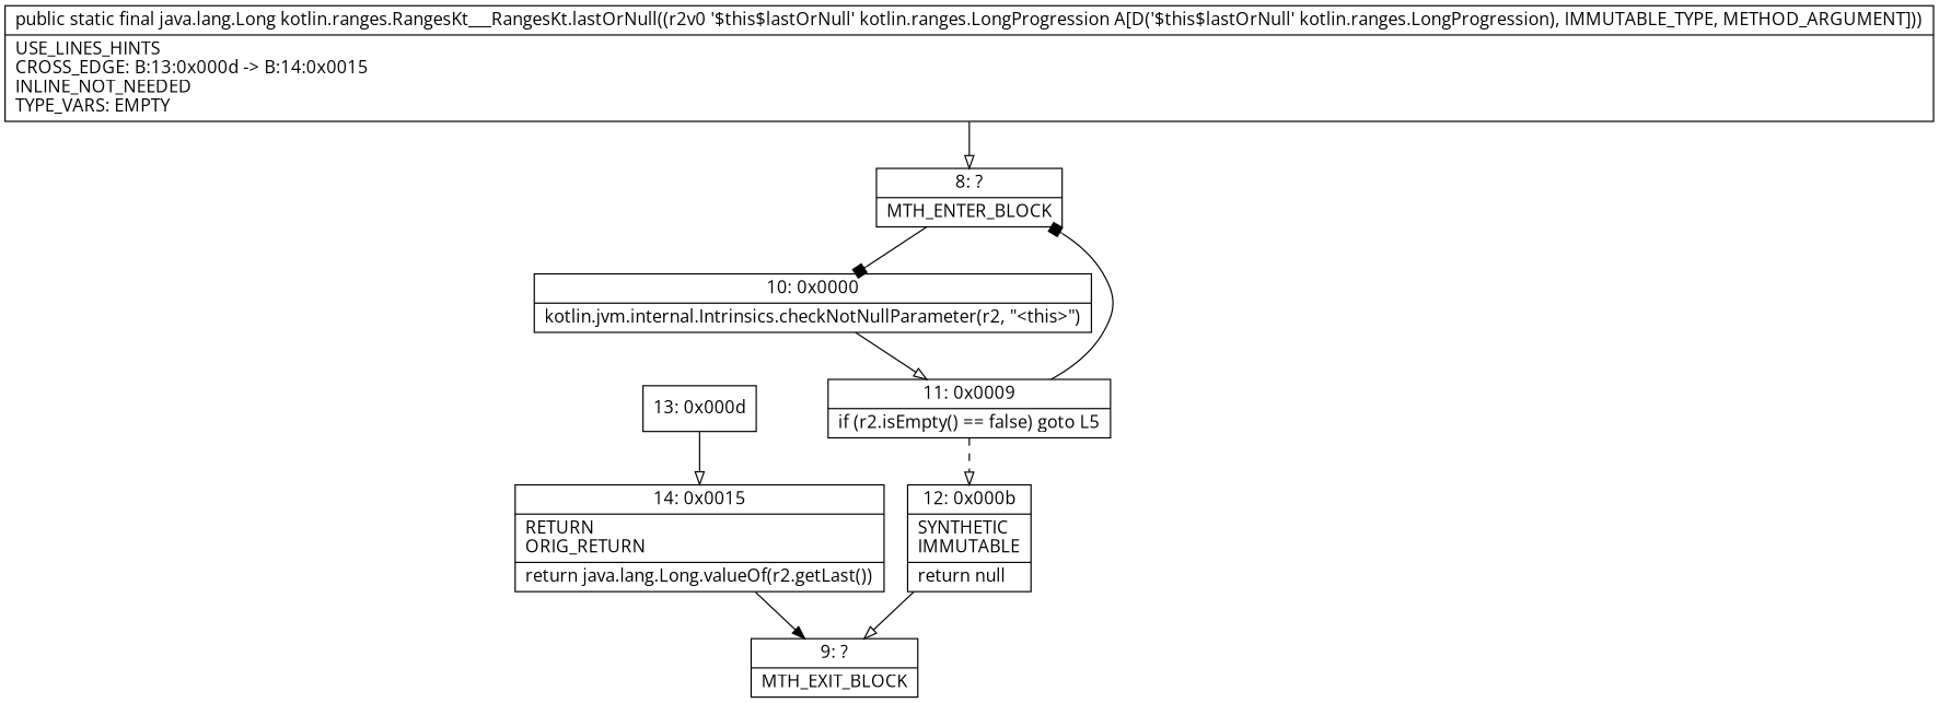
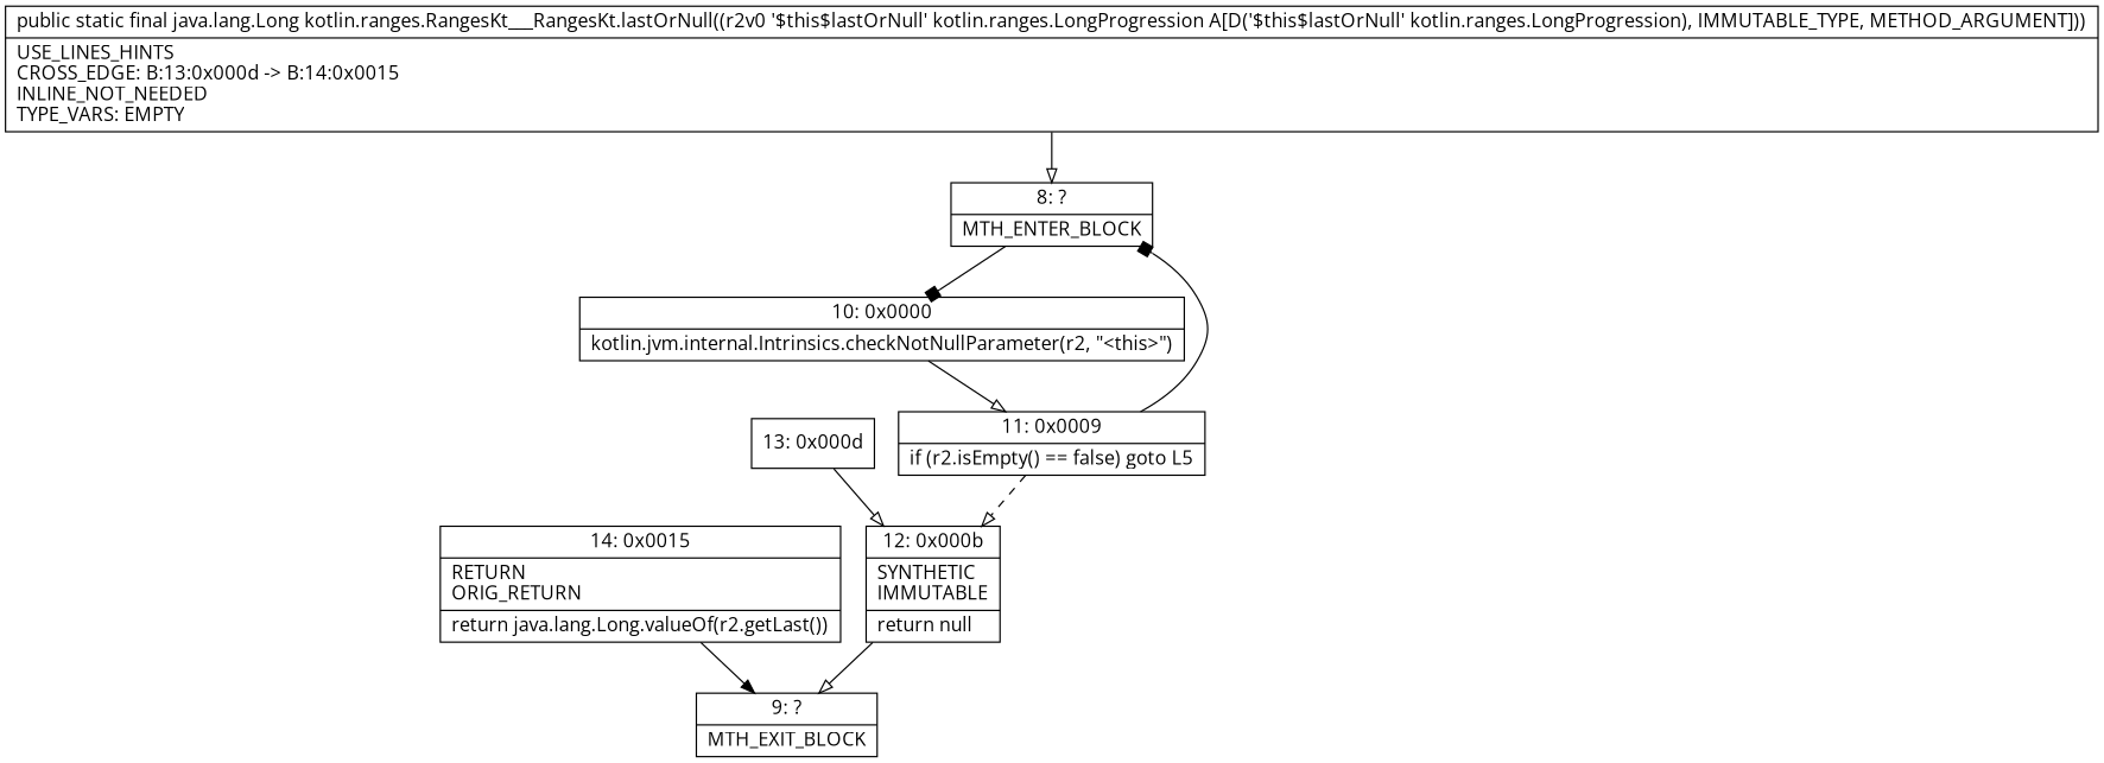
  digraph {
    fontname="Open Sans"
    node [fontname="Open Sans" shape=record]
    edge [arrowhead=onormal fontname="Open Sans"]
    n1 [label="{8\:\ ?|MTH_ENTER_BLOCK\l}"]
    n2 [label="{10\:\ 0x0000|kotlin.jvm.internal.Intrinsics.checkNotNullParameter(r2, \"\<this\>\")\l}"]
    n3 [label="{11\:\ 0x0009|if (r2.isEmpty() == false) goto L5\l}"]
    n4 [label="{12\:\ 0x000b|SYNTHETIC\lIMMUTABLE\l|return null\l}"]
    n5 [label="{9\:\ ?|MTH_EXIT_BLOCK\l}"]
    n6 [label="{13\:\ 0x000d}"]
    n7 [label="{14\:\ 0x0015|RETURN\lORIG_RETURN\l|return java.lang.Long.valueOf(r2.getLast())\l}"]
    n8 [label="{public static final java.lang.Long kotlin.ranges.RangesKt___RangesKt.lastOrNull((r2v0 '$this$lastOrNull' kotlin.ranges.LongProgression A[D('$this$lastOrNull' kotlin.ranges.LongProgression), IMMUTABLE_TYPE, METHOD_ARGUMENT]))  | USE_LINES_HINTS\lCROSS_EDGE: B:13:0x000d \-\> B:14:0x0015\lINLINE_NOT_NEEDED\lTYPE_VARS: EMPTY\l}"]
    n1 -> n2 [arrowhead=box]
    n2 -> n3
    n3 -> n1 [arrowhead=box]
    n3 -> n4 [style=dashed]
    n4 -> n5
-   n6 -> n7
+   n6 -> n4
    n7 -> n5 [arrowhead=normal]
    n8 -> n1
  }
